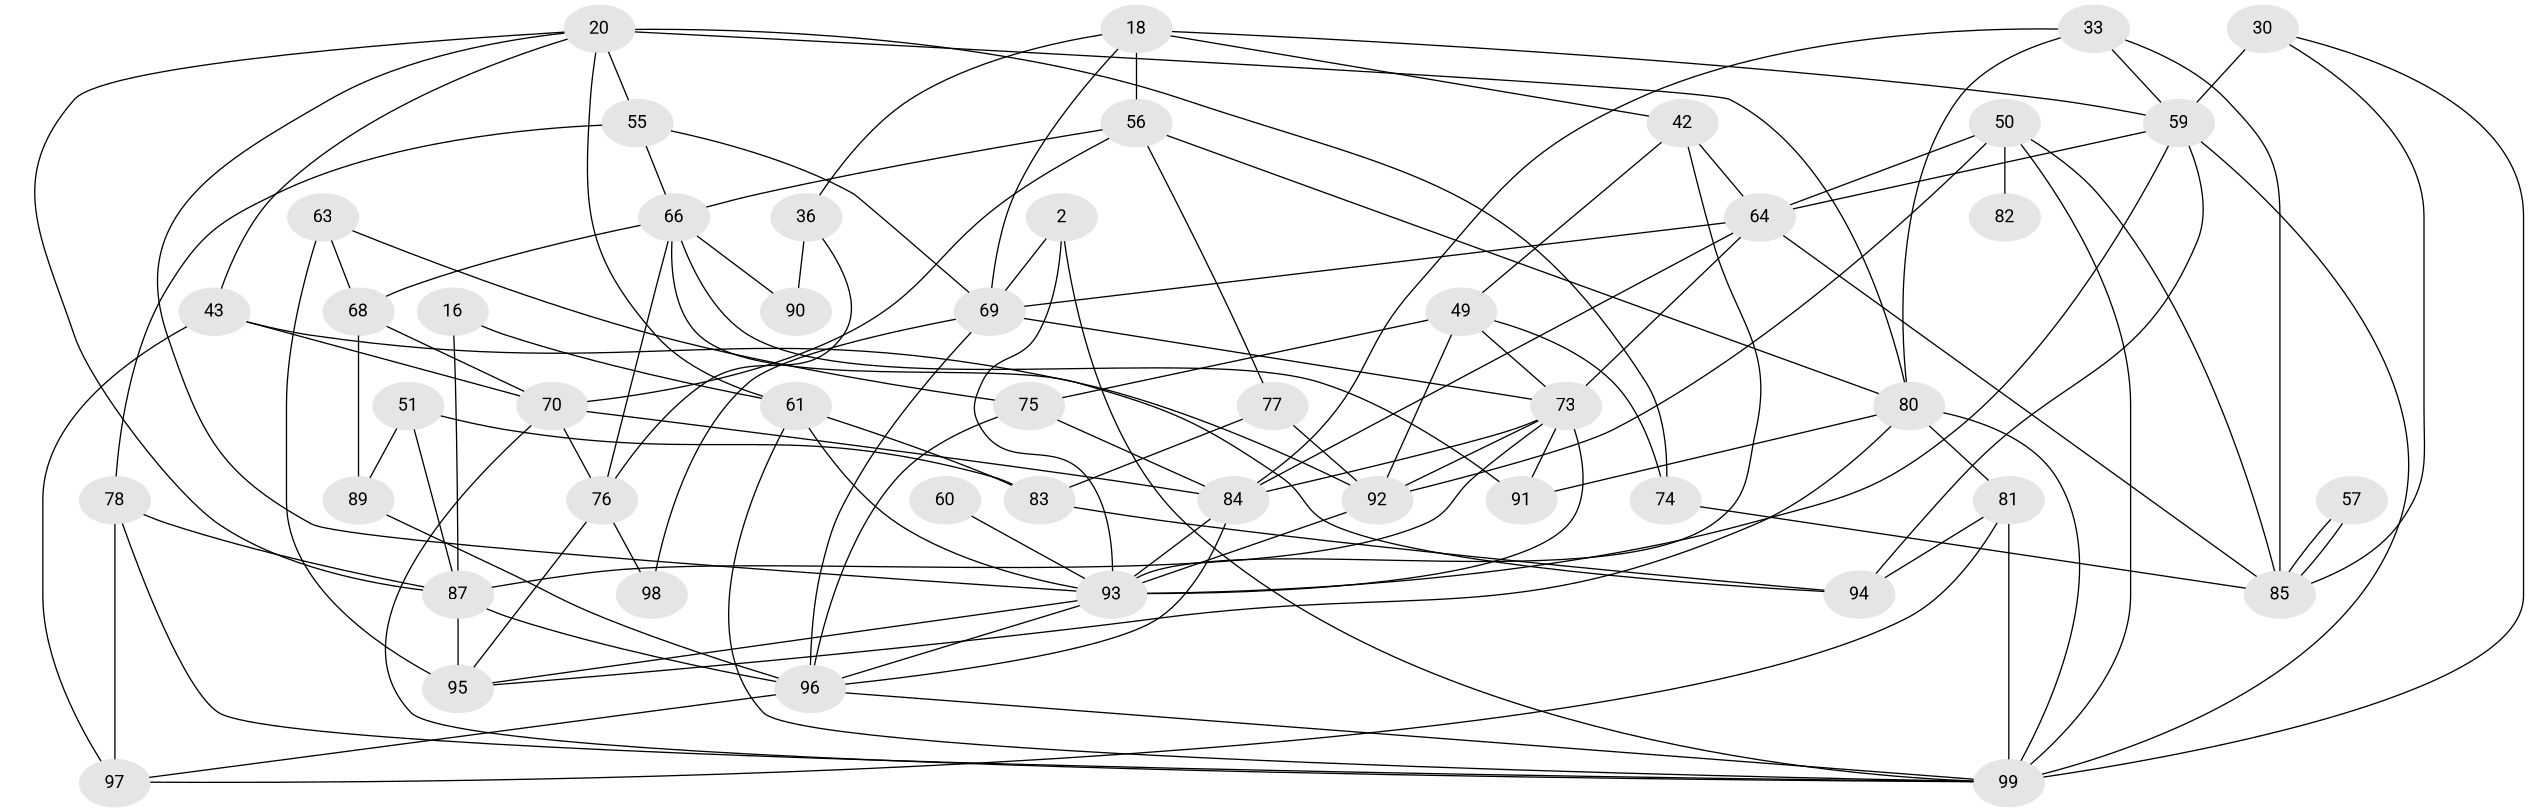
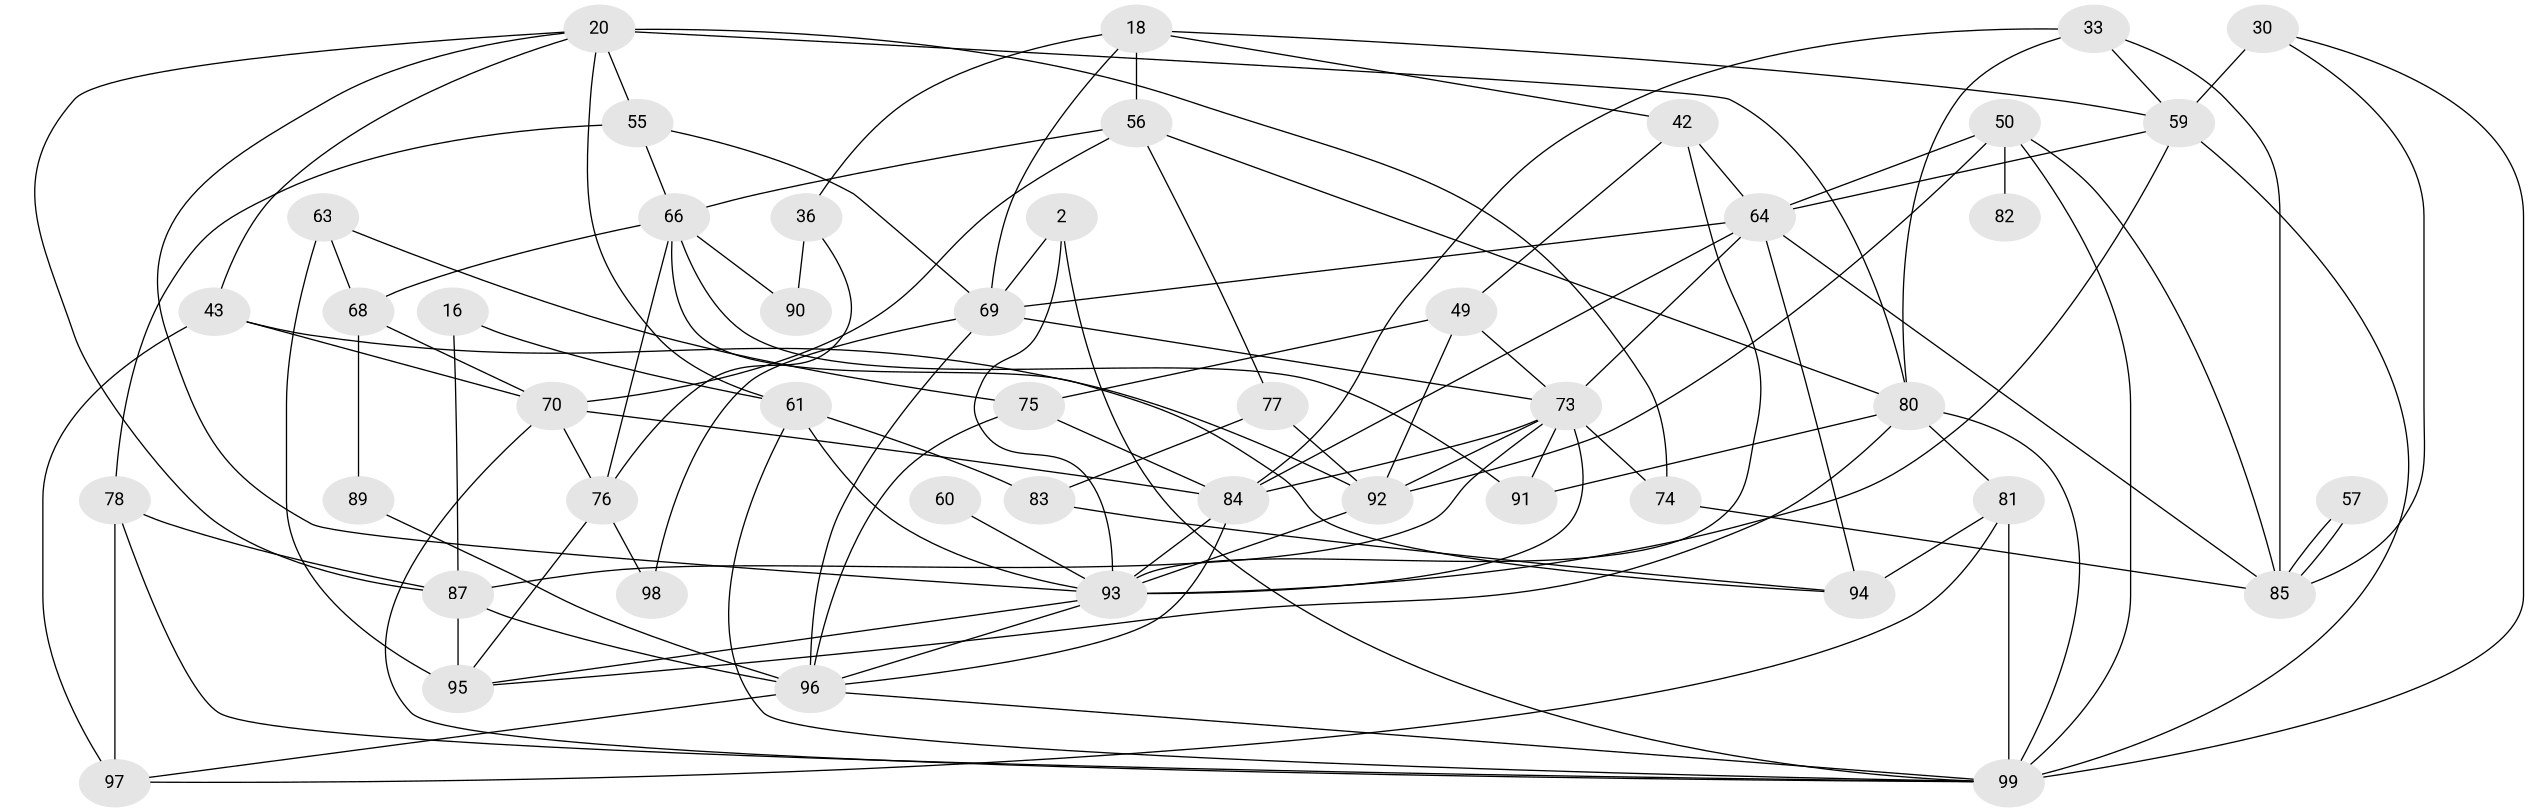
  graph {
    fontname=Roboto
    node [color=gray90 fontname=Roboto style=filled]
    edge [fontname=Roboto]
    69 [super="+54"]
    73 [super="+39+35+40"]
    96 [super="+20+52+44+88"]
    98
    2
    93 [super="+26+22"]
    99 [super="+45+47+62"]
    95 [super="+79"]
    61 [super="+58"]
    83
    n11 [label=16]
    87 [super="+1+32"]
    18
    36
    42 [super="+41"]
    56
    59 [super="+4+16"]
    76
    90 [super="+71"]
    49 [super="+9"]
    64 [super="+14+15"]
    80
    70 [super="+53"]
    66
    77 [super="+5"]
    n26 [label=20 super="+7+6"]
    43
    55
    74 [super="+37"]
    92 [super="+65"]
    97 [super="+86"]
    78
    85 [super="+10"]
    91
    81 [super="+72"]
    30
    33
    84 [super="+48+46"]
    75
    94
    50 [super="+21+38"]
    82
-   51
    89
    68 [super="+24"]
    57
    60
    63
    69 -- 73
    69 -- 96
    69 -- 98
    73 -- 93
    73 -- 87
-   49 -- 74 [weight=3]
+   73 -- 74 [weight=3]
    73 -- 92
    73 -- 91
    73 -- 84 [weight=2]
    96 -- 99
    96 -- 97
    2 -- 69 [weight=2]
    2 -- 93 [weight=3]
    2 -- 99
    93 -- 96
    93 -- 95
    61 -- 93
    61 -- 99
    61 -- 83 [weight=2]
    83 -- 94
    n11 -- 61
    n11 -- 87
    87 -- 96
    87 -- 95 [weight=3]
    18 -- 69
    18 -- 36
    18 -- 42
    18 -- 56
    18 -- 59
    36 -- 76
    36 -- 90
    42 -- 93 [weight=2]
    42 -- 49
    42 -- 64
    56 -- 80
    56 -- 70
    56 -- 66
    56 -- 77
    59 -- 93
    59 -- 99
    59 -- 64 [weight=2]
    76 -- 98
    76 -- 95
    49 -- 73 [weight=2]
    49 -- 92
    49 -- 75
    64 -- 69
    64 -- 73
    64 -- 85 [weight=2]
    64 -- 84
-   59 -- 94
+   64 -- 94
    80 -- 99
    80 -- 95
    80 -- 91
    80 -- 81 [weight=2]
    70 -- 99
    70 -- 76
    70 -- 84
    66 -- 76
    66 -- 90
    66 -- 91
    66 -- 94
    66 -- 68
    77 -- 83
    77 -- 92 [weight=2]
    n26 -- 93
    n26 -- 61
    n26 -- 87
    n26 -- 80 [weight=2]
    n26 -- 43
    n26 -- 55
    n26 -- 74
    43 -- 70
    43 -- 92
    43 -- 97 [weight=2]
    55 -- 69
    55 -- 66
    55 -- 78
    74 -- 85
    92 -- 93
    78 -- 99
    78 -- 87
    78 -- 97
    81 -- 99
    81 -- 97
    81 -- 94
    30 -- 99
    30 -- 59 [weight=2]
    30 -- 85
    33 -- 59
    33 -- 80
    33 -- 85
    33 -- 84
    84 -- 96
    84 -- 93
    75 -- 96
    75 -- 84
    50 -- 99 [weight=2]
    50 -- 64
    50 -- 92 [weight=2]
    50 -- 85
    50 -- 82
-   51 -- 83
-   51 -- 87
-   51 -- 89
    89 -- 96
    68 -- 70
    68 -- 89 [weight=2]
    57 -- 85 [weight=2]
    57 -- 85
    60 -- 93 [weight=2]
    63 -- 95 [weight=2]
    63 -- 75
    63 -- 68
  }
